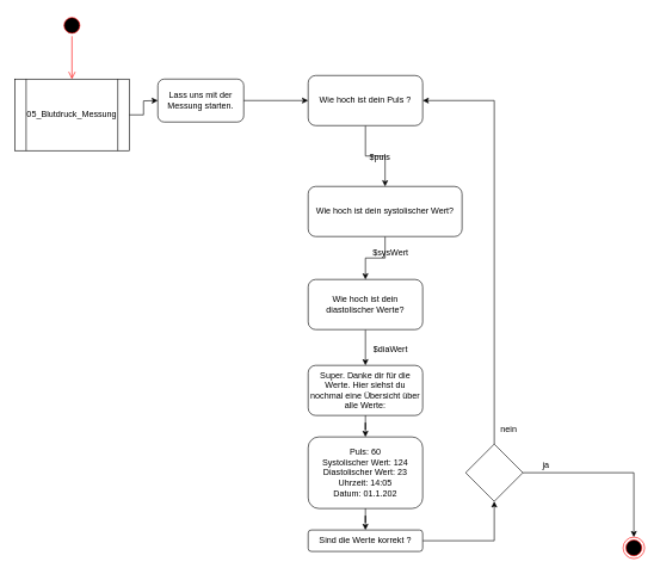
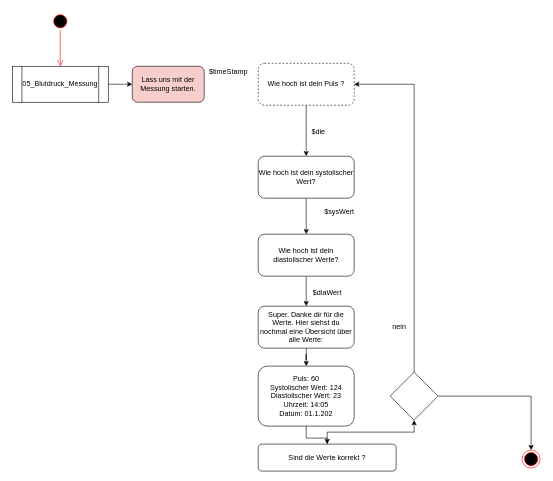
  <mxCell id="0" />
  <mxCell id="1" parent="0" />
  <mxCell id="2" value="" style="ellipse;html=1;shape=startState;fillColor=#000000;strokeColor=#ff0000;" parent="1" vertex="1"><mxGeometry x="85" y="20" width="30" height="30" as="geometry" /></mxCell>
  <mxCell id="3" value="" style="edgeStyle=orthogonalEdgeStyle;html=1;verticalAlign=bottom;endArrow=open;endSize=8;strokeColor=#ff0000;entryX=0.5;entryY=0;entryDx=0;entryDy=0;" parent="1" source="2" target="6" edge="1"><mxGeometry relative="1" as="geometry"><mxPoint x="245" y="560" as="targetPoint" /></mxGeometry></mxCell>
- <mxCell id="4" value="Lass uns mit der Messung starten." style="rounded=1;whiteSpace=wrap;html=1;" parent="1" vertex="1"><mxGeometry x="220" y="110" width="120" height="60" as="geometry" /></mxCell>
+ <mxCell id="4" value="Lass uns mit der Messung starten." style="rounded=1;whiteSpace=wrap;html=1;fillColor=#f8cecc;" parent="1" vertex="1"><mxGeometry x="220" y="110" width="120" height="60" as="geometry" /></mxCell>
  <mxCell id="5" value="" style="edgeStyle=orthogonalEdgeStyle;rounded=0;orthogonalLoop=1;jettySize=auto;html=1;" parent="1" source="6" edge="1"><mxGeometry relative="1" as="geometry"><mxPoint x="220" y="140" as="targetPoint" /></mxGeometry></mxCell>
- <mxCell id="6" value="05_Blutdruck_Messung" style="shape=process;whiteSpace=wrap;html=1;backgroundOutline=1;" parent="1" vertex="1"><mxGeometry x="20" y="110" width="160" height="100" as="geometry" /></mxCell>
+ <mxCell id="6" value="05_Blutdruck_Messung" style="shape=process;whiteSpace=wrap;html=1;backgroundOutline=1;" parent="1" vertex="1"><mxGeometry x="20" y="110" width="160" height="60" as="geometry" /></mxCell>
  <mxCell id="7" value="" style="edgeStyle=orthogonalEdgeStyle;rounded=0;orthogonalLoop=1;jettySize=auto;html=1;" parent="1" source="8" target="10" edge="1"><mxGeometry relative="1" as="geometry" /></mxCell>
- <mxCell id="8" value="Wie hoch ist dein Puls ? " style="rounded=1;whiteSpace=wrap;html=1;" parent="1" vertex="1"><mxGeometry x="430" y="105" width="160" height="70" as="geometry" /></mxCell>
+ <mxCell id="8" value="Wie hoch ist dein Puls ? " style="rounded=1;whiteSpace=wrap;html=1;dashed=1;" parent="1" vertex="1"><mxGeometry x="430" y="105" width="160" height="70" as="geometry" /></mxCell>
  <mxCell id="9" value="" style="edgeStyle=orthogonalEdgeStyle;rounded=0;orthogonalLoop=1;jettySize=auto;html=1;" parent="1" source="10" target="15" edge="1"><mxGeometry relative="1" as="geometry" /></mxCell>
- <mxCell id="10" value="Wie hoch ist dein systolischer Wert?" style="rounded=1;whiteSpace=wrap;html=1;" parent="1" vertex="1"><mxGeometry x="430" y="260" width="215" height="70" as="geometry" /></mxCell>
- <mxCell id="11" value="" style="edgeStyle=orthogonalEdgeStyle;rounded=0;orthogonalLoop=1;jettySize=auto;html=1;exitX=1;exitY=0.5;exitDx=0;exitDy=0;" parent="1" source="4" target="8" edge="1"><mxGeometry relative="1" as="geometry"><mxPoint x="340" y="140" as="sourcePoint" /><mxPoint x="620" y="140" as="targetPoint" /></mxGeometry></mxCell>
- <mxCell id="12" value="$puls" style="text;html=1;align=center;verticalAlign=middle;resizable=0;points=[];;autosize=1;" parent="1" vertex="1"><mxGeometry x="510" y="210" width="40" height="20" as="geometry" /></mxCell>
+ <mxCell id="10" value="Wie hoch ist dein systolischer Wert?" style="rounded=1;whiteSpace=wrap;html=1;" parent="1" vertex="1"><mxGeometry x="430" y="260" width="160" height="70" as="geometry" /></mxCell>
+ <mxCell id="12" value="$die" style="text;html=1;align=center;verticalAlign=middle;resizable=0;points=[];;autosize=1;" parent="1" vertex="1"><mxGeometry x="510" y="210" width="40" height="20" as="geometry" /></mxCell>
+ <mxCell id="13" value="$timeStamp" style="text;html=1;align=center;verticalAlign=middle;resizable=0;points=[];;autosize=1;" parent="1" vertex="1"><mxGeometry x="340" y="110" width="80" height="20" as="geometry" /></mxCell>
  <mxCell id="14" value="" style="edgeStyle=orthogonalEdgeStyle;rounded=0;orthogonalLoop=1;jettySize=auto;html=1;" parent="1" source="15" target="18" edge="1"><mxGeometry relative="1" as="geometry" /></mxCell>
  <mxCell id="15" value="Wie hoch ist dein diastolischer Werte?" style="rounded=1;whiteSpace=wrap;html=1;" parent="1" vertex="1"><mxGeometry x="430" y="390" width="160" height="70" as="geometry" /></mxCell>
- <mxCell id="16" value="&lt;div&gt;$sysWert&lt;/div&gt;&lt;div&gt;&lt;br&gt;&lt;/div&gt;" style="text;html=1;align=center;verticalAlign=middle;resizable=0;points=[];;autosize=1;" parent="1" vertex="1"><mxGeometry x="510" y="345" width="70" height="30" as="geometry" /></mxCell>
+ <mxCell id="16" value="&lt;div&gt;$sysWert&lt;/div&gt;&lt;div&gt;&lt;br&gt;&lt;/div&gt;" style="text;html=1;align=center;verticalAlign=middle;resizable=0;points=[];;autosize=1;" parent="1" vertex="1"><mxGeometry x="530" y="345" width="70" height="30" as="geometry" /></mxCell>
  <mxCell id="17" value="" style="edgeStyle=orthogonalEdgeStyle;rounded=0;orthogonalLoop=1;jettySize=auto;html=1;" parent="1" source="25" target="20" edge="1"><mxGeometry relative="1" as="geometry" /></mxCell>
  <mxCell id="18" value="Super. Danke dir für die Werte. Hier siehst du nochmal eine Übersicht über alle Werte: " style="rounded=1;whiteSpace=wrap;html=1;" parent="1" vertex="1"><mxGeometry x="430" y="510" width="160" height="70" as="geometry" /></mxCell>
  <mxCell id="19" value="&lt;div&gt;$diaWert&lt;/div&gt;&lt;div&gt;&lt;br&gt;&lt;/div&gt;" style="text;html=1;align=center;verticalAlign=middle;resizable=0;points=[];;autosize=1;" parent="1" vertex="1"><mxGeometry x="515" y="480" width="60" height="30" as="geometry" /></mxCell>
  <mxCell id="20" value="" style="ellipse;html=1;shape=endState;fillColor=#000000;strokeColor=#ff0000;" parent="1" vertex="1"><mxGeometry x="870" y="750" width="30" height="30" as="geometry" /></mxCell>
  <mxCell id="21" value="" style="edgeStyle=orthogonalEdgeStyle;rounded=0;orthogonalLoop=1;jettySize=auto;html=1;entryX=0.5;entryY=0;entryDx=0;entryDy=0;" edge="1" parent="1" source="22" target="27"><mxGeometry relative="1" as="geometry"><mxPoint x="510" y="790" as="targetPoint" /></mxGeometry></mxCell>
  <mxCell id="22" value="&lt;div&gt;&lt;br&gt;&lt;/div&gt;&lt;div&gt;Puls: 60&lt;/div&gt;&lt;div&gt;Systolischer Wert: 124&lt;/div&gt;&lt;div&gt;Diastolischer Wert: 23&lt;/div&gt;&lt;div&gt;Uhrzeit: 14:05&lt;/div&gt;&lt;div&gt;Datum: 01.1.202&lt;br&gt;&lt;/div&gt;&lt;div&gt;&lt;br&gt;&lt;/div&gt;" style="rounded=1;whiteSpace=wrap;html=1;" vertex="1" parent="1"><mxGeometry x="430" y="610" width="160" height="100" as="geometry" /></mxCell>
  <mxCell id="23" value="" style="edgeStyle=orthogonalEdgeStyle;rounded=0;orthogonalLoop=1;jettySize=auto;html=1;" edge="1" parent="1" source="18" target="22"><mxGeometry relative="1" as="geometry"><mxPoint x="510" y="580" as="sourcePoint" /><mxPoint x="510" y="710" as="targetPoint" /></mxGeometry></mxCell>
  <mxCell id="24" value="" style="edgeStyle=orthogonalEdgeStyle;rounded=0;orthogonalLoop=1;jettySize=auto;html=1;entryX=1;entryY=0.5;entryDx=0;entryDy=0;" edge="1" parent="1" source="25" target="8"><mxGeometry relative="1" as="geometry"><mxPoint x="690" y="540" as="targetPoint" /><Array as="points"><mxPoint x="690" y="140" /></Array></mxGeometry></mxCell>
  <mxCell id="25" value="" style="rhombus;whiteSpace=wrap;html=1;" vertex="1" parent="1"><mxGeometry x="650" y="620" width="80" height="80" as="geometry" /></mxCell>
  <mxCell id="26" style="edgeStyle=orthogonalEdgeStyle;rounded=0;orthogonalLoop=1;jettySize=auto;html=1;entryX=0.5;entryY=1;entryDx=0;entryDy=0;" edge="1" parent="1" source="27" target="25"><mxGeometry relative="1" as="geometry" /></mxCell>
- <mxCell id="27" value="Sind die Werte korrekt ?" style="rounded=1;whiteSpace=wrap;html=1;" vertex="1" parent="1"><mxGeometry x="430" y="740" width="160" height="30" as="geometry" /></mxCell>
- <mxCell id="28" value="ja" style="text;html=1;align=center;verticalAlign=middle;resizable=0;points=[];;autosize=1;" vertex="1" parent="1"><mxGeometry x="752" y="640" width="20" height="20" as="geometry" /></mxCell>
- <mxCell id="29" value="&lt;div&gt;nein&lt;/div&gt;" style="text;html=1;align=center;verticalAlign=middle;resizable=0;points=[];;autosize=1;" vertex="1" parent="1"><mxGeometry x="690" y="590" width="40" height="20" as="geometry" /></mxCell>
+ <mxCell id="27" value="Sind die Werte korrekt ?" style="rounded=1;whiteSpace=wrap;html=1;" vertex="1" parent="1"><mxGeometry x="430" y="740" width="230" height="45" as="geometry" /></mxCell>
+ <mxCell id="29" value="&lt;div&gt;nein&lt;/div&gt;" style="text;html=1;align=center;verticalAlign=middle;resizable=0;points=[];;autosize=1;" vertex="1" parent="1"><mxGeometry x="645" y="535" width="40" height="20" as="geometry" /></mxCell>
